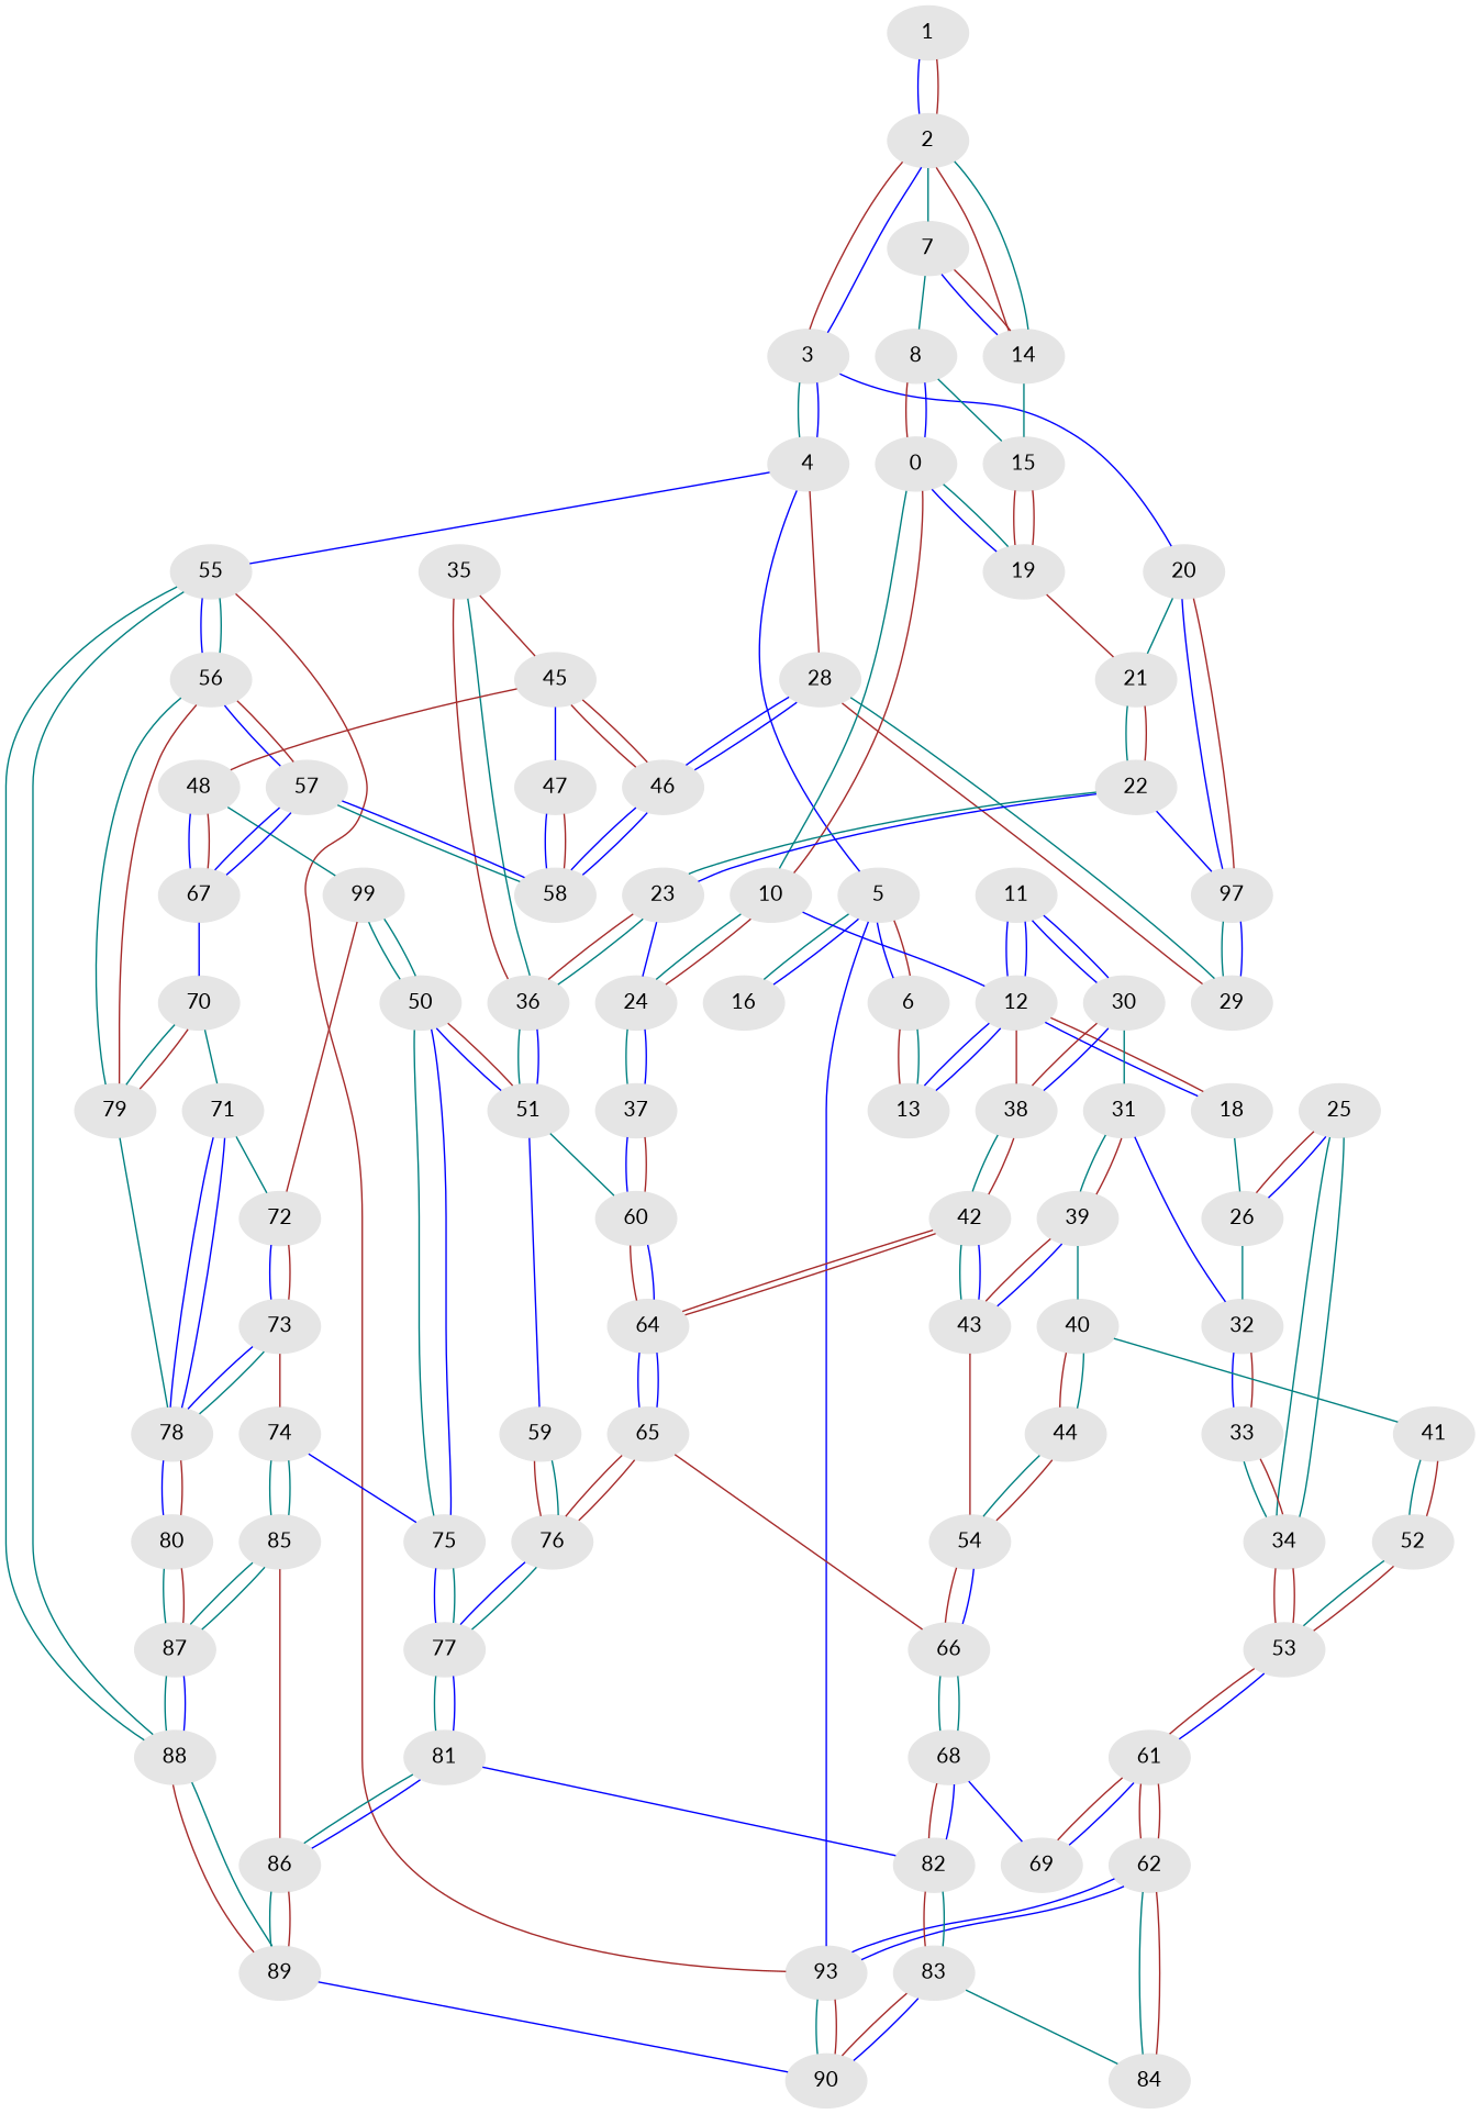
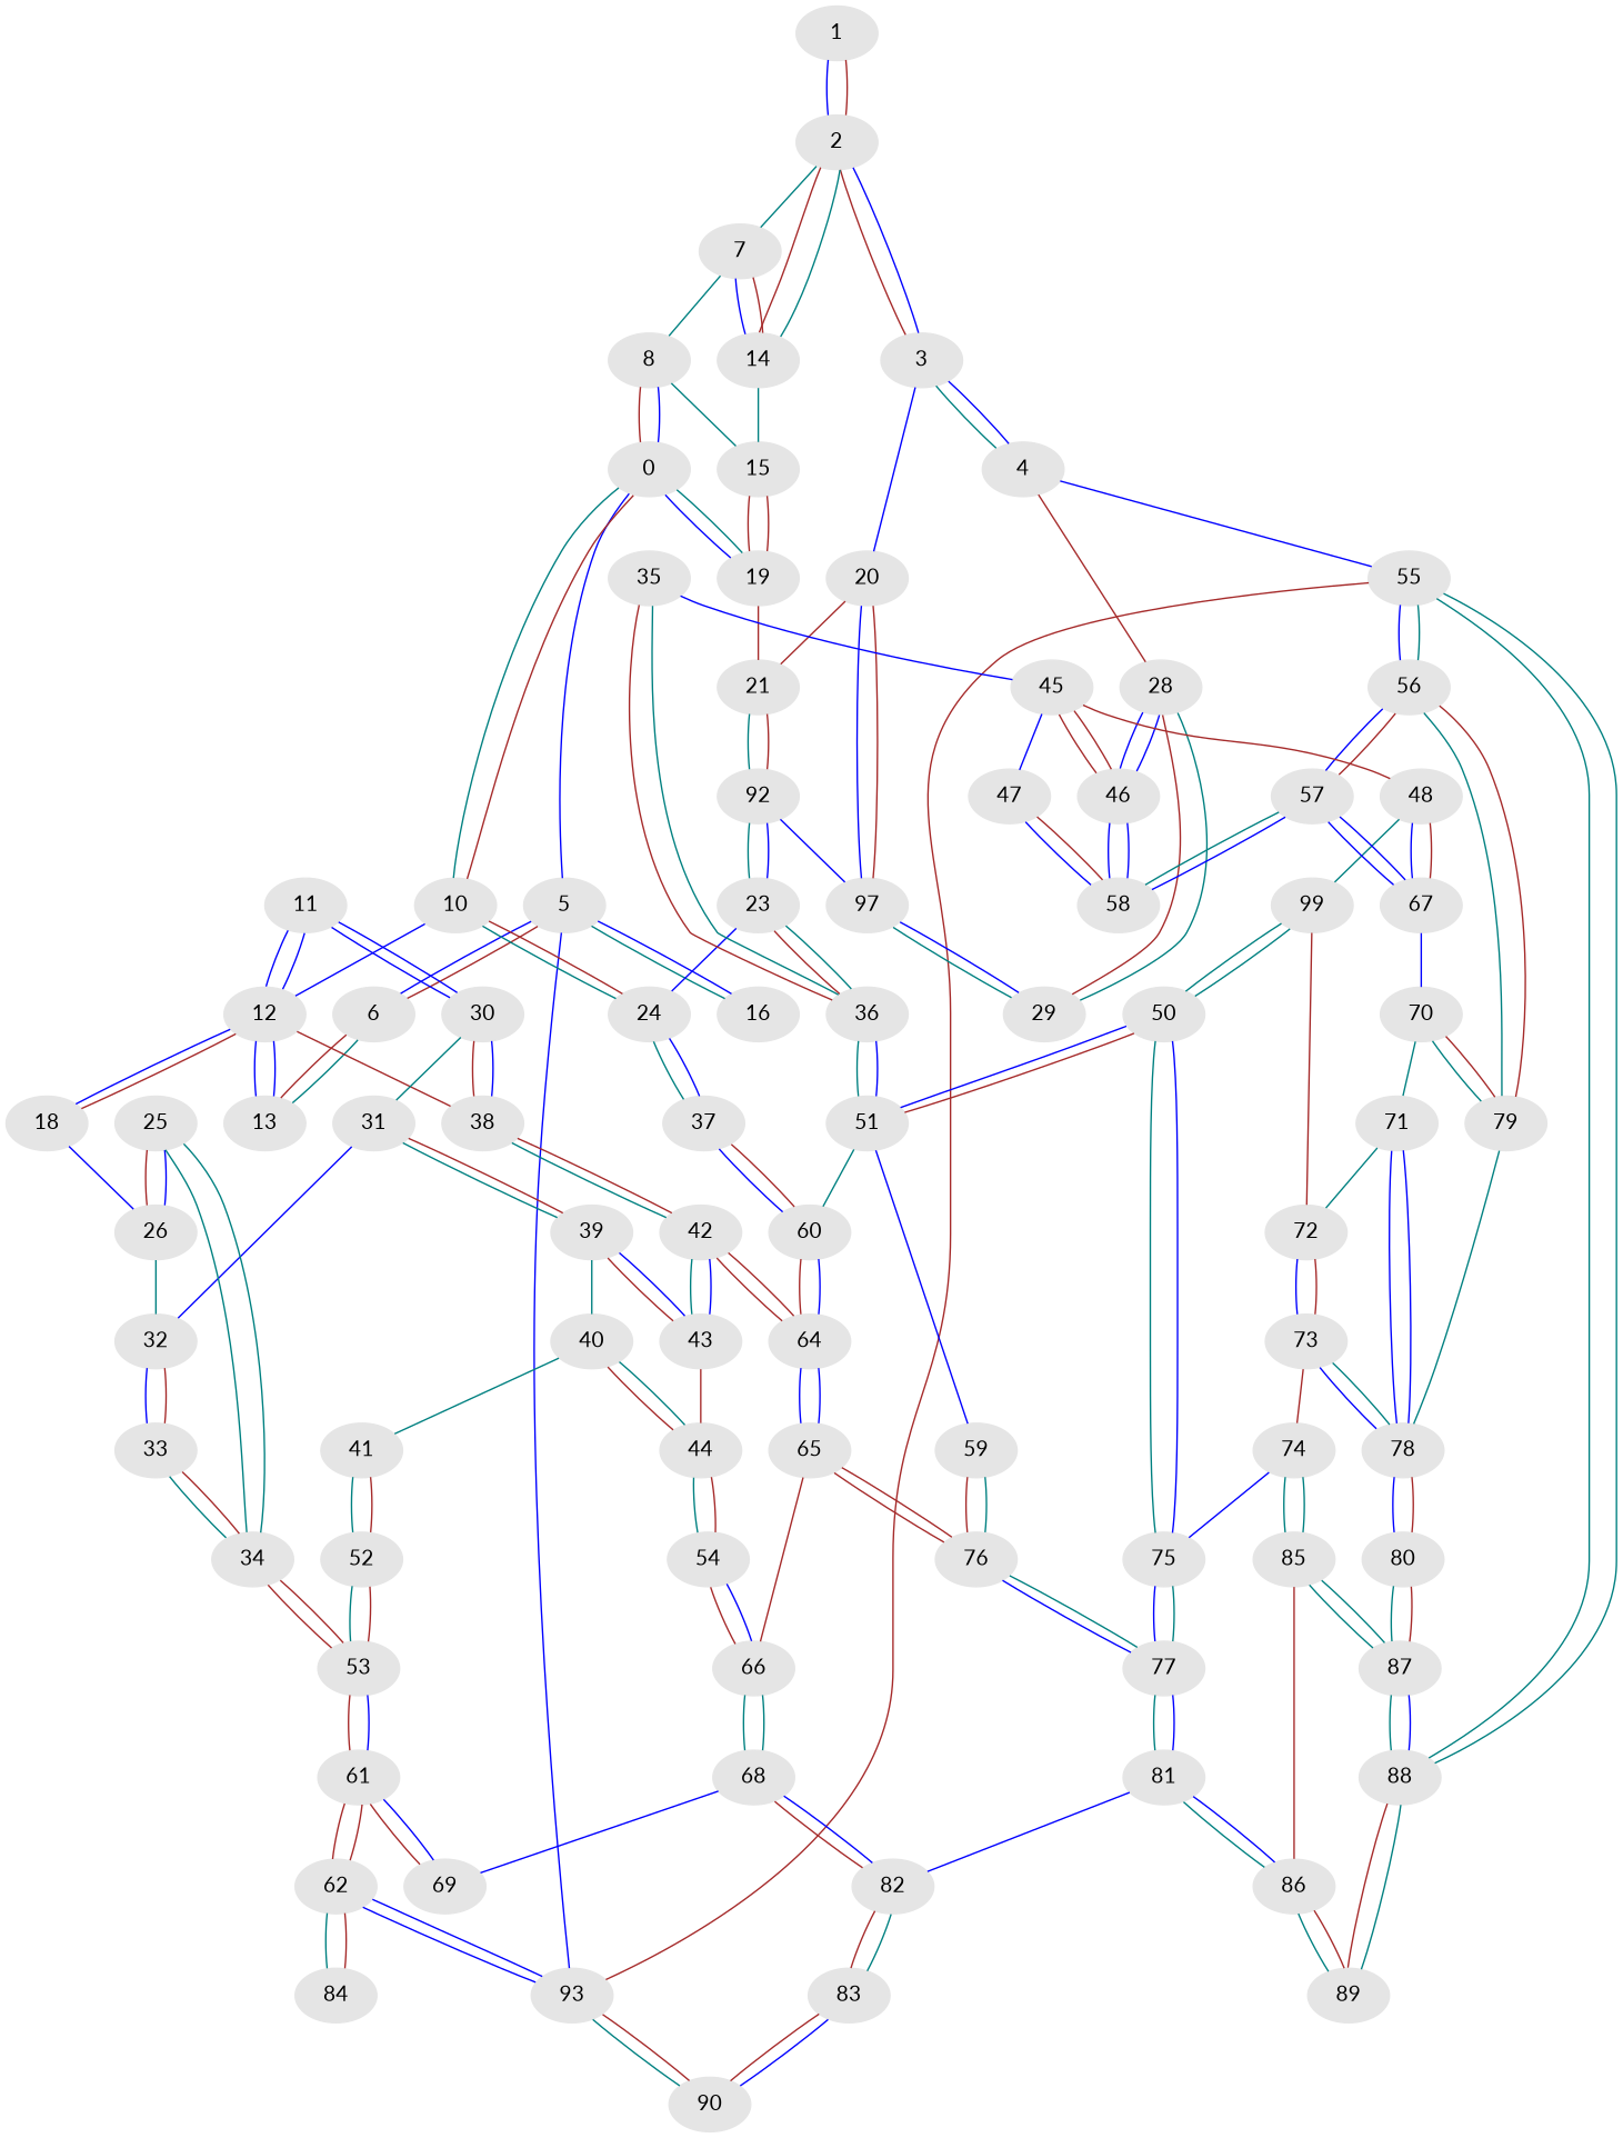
  graph {
    fontname=Lato
    node [color=gray90 fontname=Lato style=filled]
    edge [color=blue fontname=Lato]
    1
    2
    7
    3
    14
    8
    4
    20
    15
    5
    28
    55
    21
    n14 [label=97]
    6
    16
    n17 [label=93]
    29
    46
    56
    88
    13
    90
    n24 [label=0]
    10
    19
    24
    12
    11
    30
    37
    18
    38
    31
    26
    25
    34
    32
-   22
+   22 [label=92]
    23
    36
    51
    60
    53
    33
    58
    35
    45
    39
    42
    40
    43
    41
    52
    61
    47
    48
    59
    64
    44
    54
    65
    66
    n64 [label=99]
    67
    50
    72
    70
    75
    73
    77
    76
    62
    69
    68
    57
    79
    89
    78
    84
    82
    71
    83
    80
    74
    85
    87
    86
    81
    1 -- 2
    1 -- 2 [color=brown]
    2 -- 7 [color=teal]
    2 -- 3 [color=brown]
    2 -- 3
    2 -- 14 [color=brown]
    2 -- 14 [color=teal]
    7 -- 14
    7 -- 14 [color=brown]
    7 -- 8 [color=teal]
    3 -- 4 [color=teal]
    3 -- 4
    3 -- 20
    14 -- 15 [color=teal]
    8 -- 15 [color=teal]
    8 -- n24 [color=brown]
    8 -- n24
-   4 -- 5
+   n24 -- 5
    4 -- 28 [color=brown]
    4 -- 55
-   20 -- 21 [color=teal]
+   20 -- 21 [color=brown]
    20 -- n14
    20 -- n14 [color=brown]
    15 -- 19 [color=brown]
    15 -- 19 [color=brown]
    5 -- 6
    5 -- 6 [color=brown]
    5 -- 16 [color=teal]
    5 -- 16
    5 -- n17
    28 -- 29 [color=brown]
    28 -- 29 [color=teal]
    28 -- 46
    28 -- 46
    55 -- n17 [color=brown]
    55 -- 56
    55 -- 56 [color=teal]
    55 -- 88 [color=teal]
    55 -- 88 [color=teal]
    21 -- 22 [color=teal]
    21 -- 22 [color=brown]
    n14 -- 29 [color=teal]
    n14 -- 29
    6 -- 13 [color=brown]
    6 -- 13 [color=teal]
    n17 -- 90 [color=teal]
    n17 -- 90 [color=brown]
    46 -- 58
    46 -- 58
    56 -- 57
    56 -- 57 [color=brown]
    56 -- 79 [color=teal]
    56 -- 79 [color=brown]
    88 -- 89 [color=brown]
    88 -- 89 [color=teal]
    n24 -- 10 [color=teal]
    n24 -- 10 [color=brown]
    n24 -- 19
    n24 -- 19 [color=teal]
    10 -- 24 [color=teal]
    10 -- 24 [color=brown]
    10 -- 12
    19 -- 21 [color=brown]
    24 -- 37 [color=teal]
    24 -- 37
    12 -- 13
    12 -- 13
    12 -- 18
    12 -- 18 [color=brown]
    12 -- 38 [color=brown]
    11 -- 12
    11 -- 12
    11 -- 30
    11 -- 30
    30 -- 38 [color=brown]
    30 -- 38
    30 -- 31 [color=teal]
    37 -- 60
    37 -- 60 [color=brown]
-   18 -- 26 [color=teal]
+   18 -- 26
    38 -- 42 [color=teal]
    38 -- 42 [color=brown]
    31 -- 32
    31 -- 39 [color=teal]
    31 -- 39 [color=brown]
    26 -- 32 [color=teal]
    25 -- 26 [color=brown]
    25 -- 26
    25 -- 34 [color=teal]
    25 -- 34 [color=teal]
    34 -- 53 [color=brown]
    34 -- 53 [color=brown]
    32 -- 33
    32 -- 33 [color=brown]
    22 -- n14
    22 -- 23 [color=teal]
    22 -- 23
    23 -- 24
    23 -- 36 [color=brown]
    23 -- 36 [color=teal]
    36 -- 51 [color=teal]
    36 -- 51
    51 -- 60 [color=teal]
    51 -- 59
    60 -- 64 [color=brown]
    60 -- 64
    53 -- 61 [color=brown]
    53 -- 61
    33 -- 34 [color=teal]
    33 -- 34 [color=brown]
    35 -- 36 [color=brown]
    35 -- 36 [color=teal]
-   35 -- 45 [color=brown]
+   35 -- 45
    45 -- 46 [color=brown]
    45 -- 46 [color=brown]
    45 -- 47
    45 -- 48 [color=brown]
    39 -- 40 [color=teal]
    39 -- 43 [color=brown]
    39 -- 43
    42 -- 43 [color=teal]
    42 -- 43
    42 -- 64 [color=brown]
    42 -- 64 [color=brown]
    40 -- 41 [color=teal]
    40 -- 44 [color=brown]
    40 -- 44 [color=teal]
-   43 -- 54 [color=brown]
+   43 -- 44 [color=brown]
    41 -- 52 [color=teal]
    41 -- 52 [color=brown]
    52 -- 53 [color=teal]
    52 -- 53 [color=brown]
    61 -- 62 [color=brown]
    61 -- 62 [color=brown]
    61 -- 69 [color=brown]
    61 -- 69
    47 -- 58
    47 -- 58 [color=brown]
    48 -- n64 [color=teal]
    48 -- 67
    48 -- 67 [color=brown]
    59 -- 76 [color=brown]
    59 -- 76 [color=teal]
    64 -- 65
    64 -- 65
    44 -- 54 [color=teal]
    44 -- 54 [color=brown]
    54 -- 66 [color=brown]
    54 -- 66
    65 -- 66 [color=brown]
    65 -- 76 [color=brown]
    65 -- 76 [color=brown]
    66 -- 68 [color=teal]
    66 -- 68 [color=teal]
    n64 -- 50 [color=teal]
    n64 -- 50 [color=teal]
    n64 -- 72 [color=brown]
    67 -- 70
    50 -- 51
    50 -- 51 [color=brown]
    50 -- 75 [color=teal]
    50 -- 75
    72 -- 73
    72 -- 73 [color=brown]
    70 -- 79 [color=teal]
    70 -- 79 [color=brown]
    70 -- 71 [color=teal]
    75 -- 77
    75 -- 77 [color=teal]
    73 -- 78
    73 -- 78 [color=teal]
    73 -- 74 [color=brown]
    77 -- 81 [color=teal]
    77 -- 81
    76 -- 77
    76 -- 77 [color=teal]
    62 -- n17
    62 -- n17
    62 -- 84 [color=teal]
    62 -- 84 [color=brown]
    68 -- 69
    68 -- 82 [color=brown]
    68 -- 82
    57 -- 58 [color=teal]
    57 -- 58
    57 -- 67
    57 -- 67
    79 -- 78 [color=teal]
-   89 -- 90
    78 -- 80
    78 -- 80 [color=brown]
    82 -- 83 [color=brown]
    82 -- 83 [color=teal]
    71 -- 72 [color=teal]
    71 -- 78
    71 -- 78
    83 -- 90 [color=brown]
    83 -- 90
-   83 -- 84 [color=teal]
    80 -- 87 [color=teal]
    80 -- 87 [color=brown]
    74 -- 75
    74 -- 85 [color=teal]
    74 -- 85 [color=teal]
    85 -- 87 [color=teal]
    85 -- 87 [color=teal]
    85 -- 86 [color=brown]
    87 -- 88 [color=teal]
    87 -- 88
    86 -- 89 [color=teal]
    86 -- 89 [color=brown]
    81 -- 82
    81 -- 86 [color=teal]
    81 -- 86
  }
